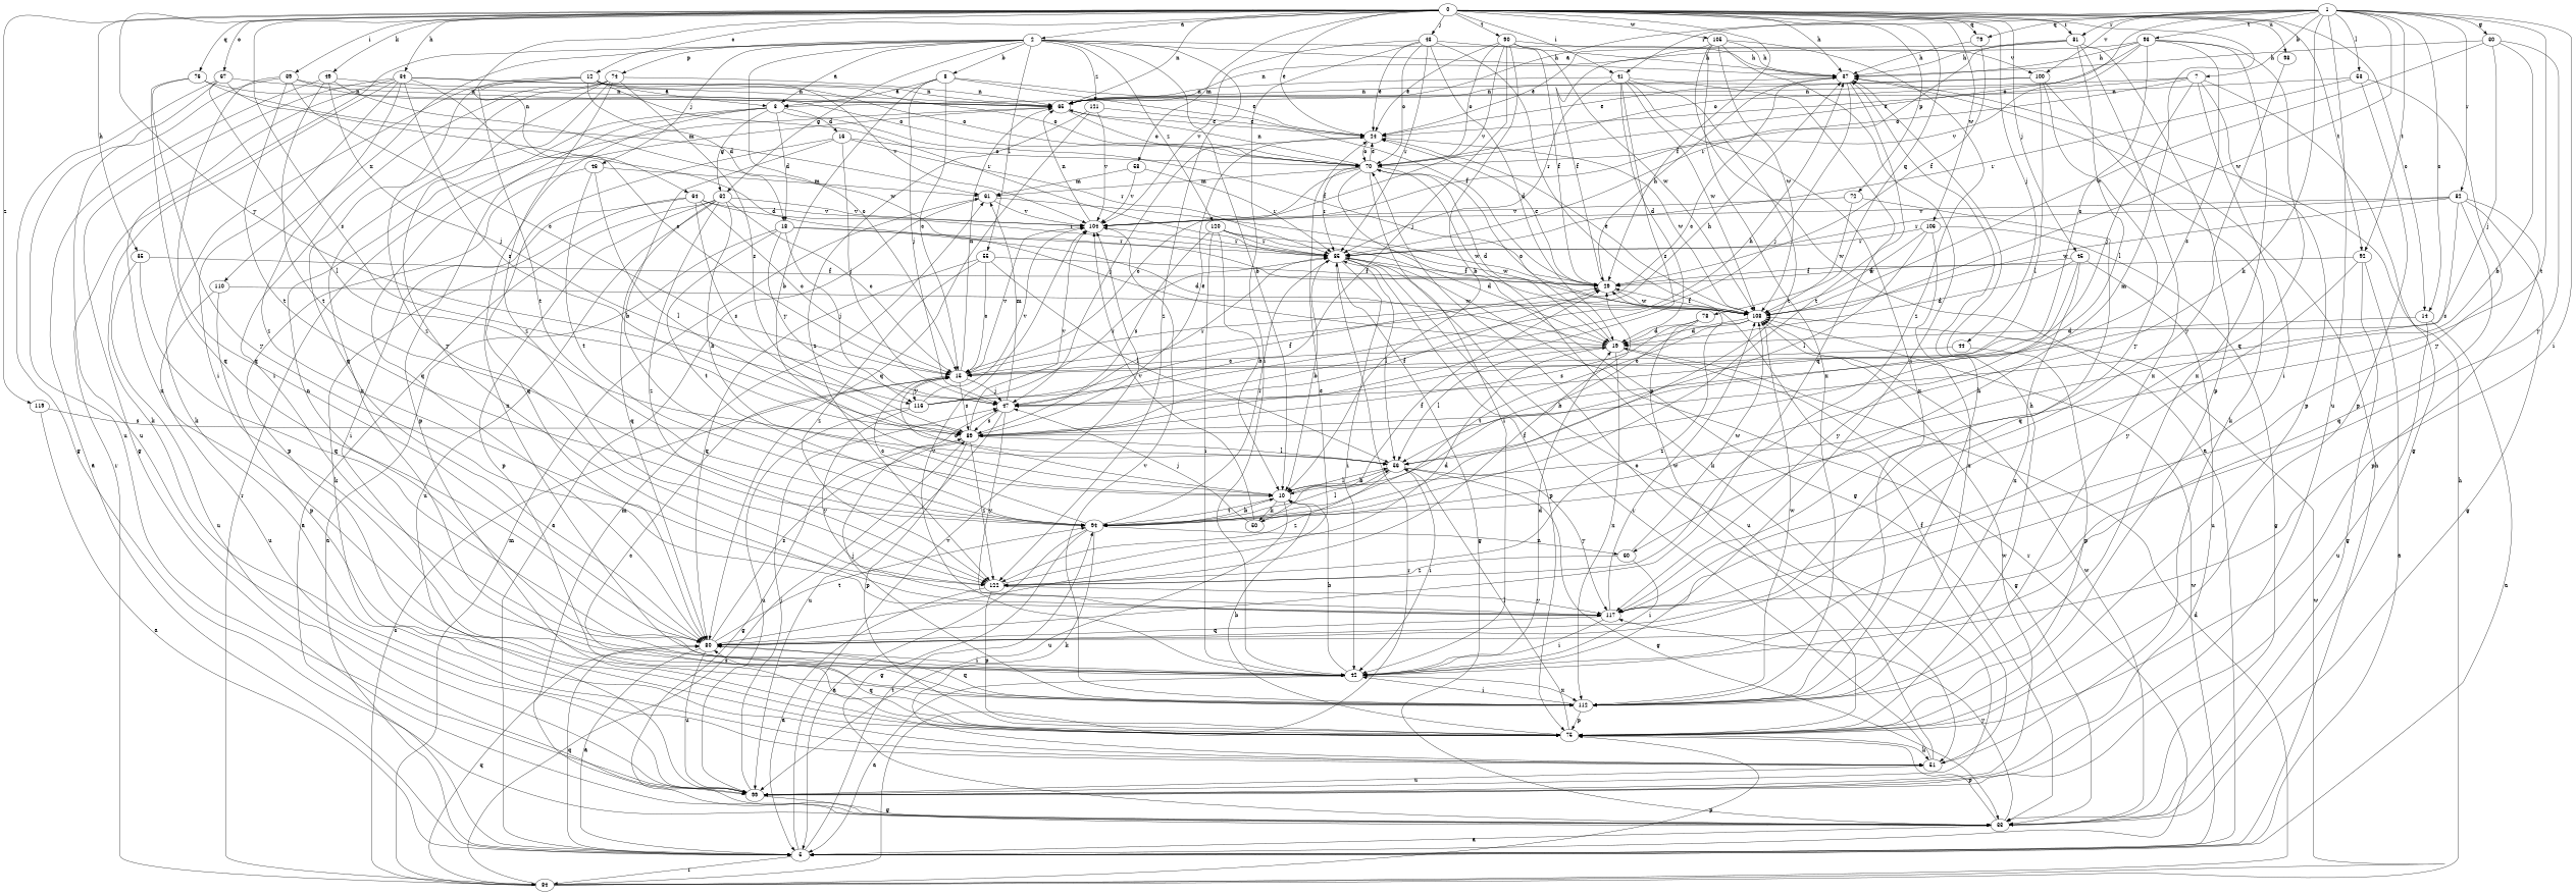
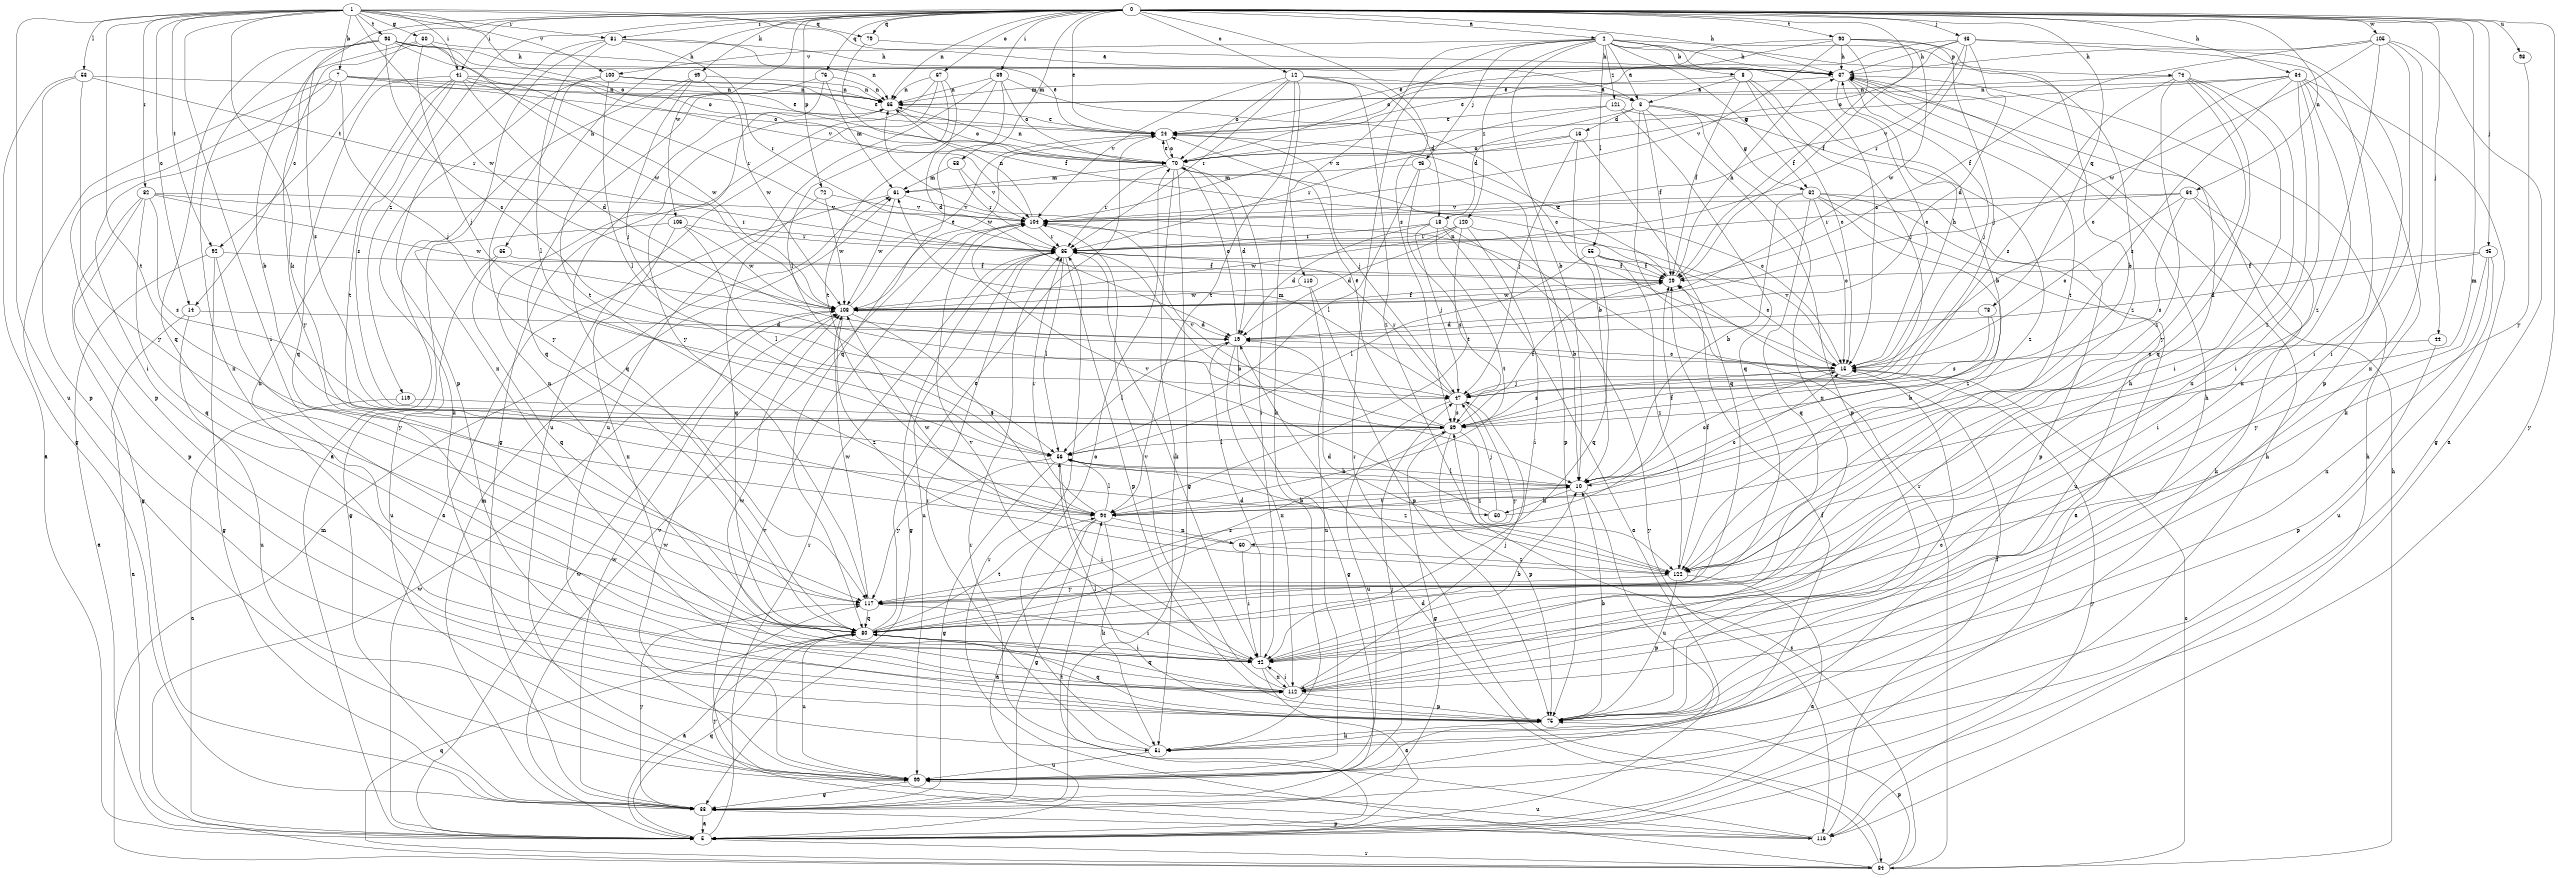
  strict digraph {
    0
    2
    12
    14
    24
    29
    34
    35
    37
    39
    41
    43
    44
    45
    49
    58
    60
    64
    65
    67
    72
    76
    78
    79
    81
    89
    90
    92
    98
    105
    106
    116
    119
    3
    100
    8
    10
    15
    32
    46
    55
    74
    84
    110
    120
    121
    122
    70
    94
    18
    85
    104
    51
    99
    5
    19
    108
    47
    42
    112
    33
    80
    75
    117
    61
    56
    1
    7
    30
    50
    53
    82
    93
    16
    0 -> 2 [label=a]
    0 -> 12 [label=c]
    0 -> 14 [label=c]
    0 -> 24 [label=e]
    0 -> 29 [label=f]
    0 -> 34 [label=h]
    0 -> 35 [label=h]
    0 -> 37 [label=h]
    0 -> 39 [label=i]
    0 -> 41 [label=i]
    0 -> 43 [label=j]
    0 -> 44 [label=j]
    0 -> 45 [label=j]
    0 -> 49 [label=k]
    0 -> 58 [label=m]
    0 -> 60 [label=m]
    0 -> 64 [label=n]
    0 -> 65 [label=n]
    0 -> 67 [label=o]
    0 -> 72 [label=p]
    0 -> 76 [label=q]
    0 -> 78 [label=q]
    0 -> 79 [label=q]
    0 -> 81 [label=r]
    0 -> 89 [label=s]
    0 -> 90 [label=t]
    0 -> 92 [label=t]
    0 -> 98 [label=u]
    0 -> 105 [label=w]
    0 -> 106 [label=w]
    0 -> 116 [label=y]
    0 -> 119 [label=z]
    2 -> 37 [label=h]
    2 -> 3 [label=a]
    2 -> 100 [label=v]
    2 -> 8 [label=b]
    2 -> 10 [label=b]
    2 -> 15 [label=c]
    2 -> 32 [label=g]
    2 -> 46 [label=j]
    2 -> 55 [label=l]
    2 -> 74 [label=p]
    2 -> 84 [label=r]
    2 -> 110 [label=x]
    2 -> 120 [label=z]
    2 -> 121 [label=z]
    2 -> 122 [label=z]
    12 -> 3 [label=a]
    12 -> 122 [label=z]
    12 -> 70 [label=o]
    12 -> 94 [label=t]
    12 -> 18 [label=d]
    12 -> 85 [label=r]
    12 -> 104 [label=v]
    12 -> 51 [label=k]
    14 -> 99 [label=u]
    14 -> 5 [label=a]
    14 -> 19 [label=d]
    24 -> 70 [label=o]
    24 -> 108 [label=w]
    24 -> 47 [label=j]
    29 -> 24 [label=e]
    29 -> 37 [label=h]
    29 -> 108 [label=w]
    34 -> 65 [label=n]
    34 -> 89 [label=s]
    34 -> 15 [label=c]
    34 -> 122 [label=z]
    34 -> 70 [label=o]
    34 -> 51 [label=k]
    34 -> 42 [label=i]
    34 -> 112 [label=x]
    34 -> 33 [label=g]
    35 -> 29 [label=f]
    35 -> 99 [label=u]
    35 -> 80 [label=q]
-   37 -> 65 [label=n]
+   37 -> 65 [label=m]
    37 -> 15 [label=c]
    37 -> 94 [label=t]
    37 -> 47 [label=j]
    39 -> 65 [label=n]
    39 -> 15 [label=c]
    39 -> 70 [label=o]
    39 -> 94 [label=t]
    39 -> 99 [label=u]
    39 -> 80 [label=q]
    41 -> 65 [label=n]
    41 -> 89 [label=s]
    41 -> 94 [label=t]
    41 -> 85 [label=r]
    41 -> 19 [label=d]
    41 -> 108 [label=w]
    41 -> 112 [label=x]
    41 -> 80 [label=q]
    43 -> 24 [label=e]
    43 -> 37 [label=h]
    43 -> 70 [label=o]
    43 -> 85 [label=r]
    43 -> 104 [label=v]
    43 -> 19 [label=d]
    43 -> 42 [label=i]
    43 -> 75 [label=p]
    44 -> 15 [label=c]
    44 -> 75 [label=p]
    45 -> 29 [label=f]
    45 -> 99 [label=u]
    45 -> 19 [label=d]
    45 -> 112 [label=x]
    45 -> 117 [label=y]
    49 -> 65 [label=n]
    49 -> 94 [label=t]
    49 -> 5 [label=a]
    49 -> 108 [label=w]
    49 -> 47 [label=j]
    58 -> 85 [label=r]
    58 -> 104 [label=v]
    58 -> 61 [label=m]
    60 -> 122 [label=z]
    60 -> 108 [label=w]
    60 -> 42 [label=i]
    64 -> 89 [label=s]
    64 -> 15 [label=c]
    64 -> 85 [label=r]
    64 -> 104 [label=v]
    64 -> 51 [label=k]
    64 -> 42 [label=i]
    65 -> 24 [label=e]
    65 -> 70 [label=o]
    65 -> 80 [label=q]
    67 -> 65 [label=n]
    67 -> 99 [label=u]
    67 -> 19 [label=d]
    67 -> 33 [label=g]
    67 -> 56 [label=l]
    72 -> 104 [label=v]
    72 -> 108 [label=w]
    72 -> 80 [label=q]
    76 -> 65 [label=n]
    76 -> 80 [label=q]
    76 -> 117 [label=y]
    76 -> 61 [label=m]
    78 -> 89 [label=s]
    78 -> 10 [label=b]
    78 -> 19 [label=d]
    79 -> 29 [label=f]
    79 -> 37 [label=h]
    81 -> 24 [label=e]
    81 -> 37 [label=h]
    81 -> 85 [label=r]
    81 -> 112 [label=x]
    81 -> 75 [label=p]
    81 -> 56 [label=l]
    89 -> 24 [label=e]
    89 -> 29 [label=f]
    89 -> 122 [label=z]
    89 -> 104 [label=v]
    89 -> 33 [label=g]
    89 -> 75 [label=p]
    89 -> 56 [label=l]
    90 -> 24 [label=e]
    90 -> 29 [label=f]
    90 -> 37 [label=h]
    90 -> 10 [label=b]
    90 -> 70 [label=o]
    90 -> 104 [label=v]
    90 -> 108 [label=w]
    90 -> 47 [label=j]
    92 -> 29 [label=f]
    92 -> 5 [label=a]
    92 -> 33 [label=g]
    92 -> 117 [label=y]
    98 -> 117 [label=y]
    105 -> 29 [label=f]
    105 -> 37 [label=h]
    105 -> 122 [label=z]
    105 -> 5 [label=a]
    105 -> 108 [label=w]
    105 -> 42 [label=i]
    105 -> 112 [label=x]
    106 -> 85 [label=r]
    106 -> 108 [label=w]
    106 -> 112 [label=x]
    106 -> 33 [label=g]
    106 -> 56 [label=l]
    116 -> 29 [label=f]
    116 -> 37 [label=h]
    116 -> 85 [label=r]
    116 -> 104 [label=v]
    116 -> 99 [label=u]
    116 -> 117 [label=y]
    119 -> 89 [label=s]
    119 -> 5 [label=a]
    3 -> 29 [label=f]
    3 -> 32 [label=g]
    3 -> 84 [label=r]
    3 -> 18 [label=d]
    3 -> 112 [label=x]
    3 -> 75 [label=p]
    3 -> 16 [label=d]
    100 -> 24 [label=e]
    100 -> 65 [label=n]
    100 -> 51 [label=k]
    100 -> 117 [label=y]
    100 -> 56 [label=l]
    8 -> 24 [label=e]
    8 -> 29 [label=f]
    8 -> 3 [label=a]
    8 -> 10 [label=b]
    8 -> 15 [label=c]
    8 -> 47 [label=j]
    10 -> 15 [label=c]
    10 -> 94 [label=t]
    10 -> 99 [label=u]
    10 -> 56 [label=l]
    10 -> 50 [label=k]
    15 -> 37 [label=h]
    15 -> 65 [label=n]
    15 -> 89 [label=s]
    15 -> 116 [label=y]
    15 -> 104 [label=v]
    15 -> 47 [label=j]
    32 -> 10 [label=b]
    32 -> 15 [label=c]
    32 -> 122 [label=z]
    32 -> 104 [label=v]
    32 -> 99 [label=u]
    32 -> 5 [label=a]
    32 -> 80 [label=q]
    32 -> 75 [label=p]
    46 -> 94 [label=t]
    46 -> 75 [label=p]
    46 -> 61 [label=m]
    46 -> 56 [label=l]
    55 -> 29 [label=f]
    55 -> 15 [label=c]
    55 -> 122 [label=z]
    55 -> 80 [label=q]
    55 -> 56 [label=l]
    74 -> 65 [label=n]
    74 -> 89 [label=s]
    74 -> 122 [label=z]
    74 -> 42 [label=i]
    74 -> 112 [label=x]
    74 -> 80 [label=q]
    74 -> 117 [label=y]
    84 -> 37 [label=h]
    84 -> 89 [label=s]
    84 -> 15 [label=c]
    84 -> 85 [label=r]
    84 -> 19 [label=d]
    84 -> 108 [label=w]
    84 -> 80 [label=q]
    84 -> 75 [label=p]
    84 -> 61 [label=m]
    110 -> 99 [label=u]
    110 -> 108 [label=w]
    110 -> 75 [label=p]
    120 -> 89 [label=s]
    120 -> 10 [label=b]
    120 -> 85 [label=r]
    120 -> 19 [label=d]
    120 -> 108 [label=w]
    120 -> 42 [label=i]
    121 -> 24 [label=e]
    121 -> 122 [label=z]
    121 -> 104 [label=v]
    121 -> 80 [label=q]
    122 -> 29 [label=f]
    122 -> 5 [label=a]
    122 -> 19 [label=d]
    122 -> 75 [label=p]
    122 -> 117 [label=y]
    70 -> 24 [label=e]
    70 -> 65 [label=n]
    70 -> 15 [label=c]
    70 -> 85 [label=r]
    70 -> 51 [label=k]
    70 -> 19 [label=d]
    70 -> 42 [label=i]
    70 -> 33 [label=g]
    70 -> 61 [label=m]
    94 -> 60 [label=n]
    94 -> 10 [label=b]
    94 -> 15 [label=c]
    94 -> 85 [label=r]
    94 -> 51 [label=k]
    94 -> 5 [label=a]
    94 -> 33 [label=g]
    94 -> 56 [label=l]
    18 -> 116 [label=y]
    18 -> 94 [label=t]
    18 -> 85 [label=r]
    18 -> 5 [label=a]
    18 -> 19 [label=d]
    18 -> 47 [label=j]
    85 -> 29 [label=f]
    85 -> 10 [label=b]
    85 -> 99 [label=u]
    85 -> 42 [label=i]
    85 -> 33 [label=g]
    85 -> 75 [label=p]
    85 -> 56 [label=l]
    104 -> 65 [label=n]
    104 -> 85 [label=r]
    51 -> 29 [label=f]
    51 -> 70 [label=o]
    51 -> 85 [label=r]
    51 -> 99 [label=u]
    99 -> 108 [label=w]
    99 -> 47 [label=j]
    99 -> 33 [label=g]
    5 -> 37 [label=h]
    5 -> 84 [label=r]
    5 -> 94 [label=t]
    5 -> 85 [label=r]
    5 -> 104 [label=v]
    5 -> 108 [label=w]
    5 -> 80 [label=q]
    19 -> 15 [label=c]
    19 -> 70 [label=o]
    19 -> 112 [label=x]
    19 -> 33 [label=g]
    19 -> 56 [label=l]
    108 -> 24 [label=e]
    108 -> 29 [label=f]
    108 -> 122 [label=z]
    108 -> 94 [label=t]
    108 -> 19 [label=d]
    47 -> 89 [label=s]
    47 -> 85 [label=r]
    47 -> 99 [label=u]
    47 -> 117 [label=y]
    47 -> 61 [label=m]
    42 -> 65 [label=n]
    42 -> 10 [label=b]
    42 -> 104 [label=v]
    42 -> 5 [label=a]
    42 -> 19 [label=d]
    42 -> 112 [label=x]
    112 -> 37 [label=h]
    112 -> 104 [label=v]
    112 -> 108 [label=w]
    112 -> 47 [label=j]
    112 -> 42 [label=i]
    112 -> 80 [label=q]
    112 -> 75 [label=p]
    33 -> 5 [label=a]
    33 -> 108 [label=w]
-   33 -> 75 [label=p]
+   33 -> 116 [label=p]
    33 -> 117 [label=y]
    33 -> 61 [label=m]
    80 -> 24 [label=e]
    80 -> 89 [label=s]
    80 -> 94 [label=t]
    80 -> 99 [label=u]
    80 -> 5 [label=a]
    80 -> 42 [label=i]
    75 -> 37 [label=h]
    75 -> 10 [label=b]
    75 -> 15 [label=c]
    75 -> 51 [label=k]
    75 -> 80 [label=q]
    75 -> 56 [label=l]
    117 -> 108 [label=w]
    117 -> 42 [label=i]
    117 -> 80 [label=q]
    61 -> 104 [label=v]
    61 -> 5 [label=a]
    61 -> 108 [label=w]
    56 -> 10 [label=b]
    56 -> 122 [label=z]
    56 -> 42 [label=i]
    56 -> 33 [label=g]
    56 -> 117 [label=y]
    1 -> 14 [label=c]
    1 -> 41 [label=i]
    1 -> 79 [label=q]
    1 -> 81 [label=r]
    1 -> 92 [label=t]
    1 -> 3 [label=a]
    1 -> 100 [label=v]
    1 -> 70 [label=o]
    1 -> 94 [label=t]
    1 -> 99 [label=u]
    1 -> 108 [label=w]
    1 -> 42 [label=i]
    1 -> 7 [label=b]
    1 -> 30 [label=g]
    1 -> 50 [label=k]
    1 -> 53 [label=l]
    1 -> 82 [label=r]
    1 -> 93 [label=t]
    7 -> 24 [label=e]
    7 -> 65 [label=n]
    7 -> 70 [label=o]
    7 -> 47 [label=j]
    7 -> 42 [label=i]
    7 -> 33 [label=g]
    7 -> 75 [label=p]
    30 -> 37 [label=h]
    30 -> 10 [label=b]
    30 -> 108 [label=w]
    30 -> 47 [label=j]
    30 -> 117 [label=y]
    50 -> 29 [label=f]
    50 -> 104 [label=v]
    50 -> 47 [label=j]
    53 -> 65 [label=n]
    53 -> 85 [label=r]
+   53 -> 5 [label=a]
    53 -> 75 [label=p]
    53 -> 117 [label=y]
    82 -> 89 [label=s]
    82 -> 85 [label=r]
    82 -> 104 [label=v]
    82 -> 108 [label=w]
    82 -> 33 [label=g]
    82 -> 80 [label=q]
    82 -> 75 [label=p]
    93 -> 37 [label=h]
    93 -> 65 [label=n]
    93 -> 89 [label=s]
    93 -> 15 [label=c]
    93 -> 70 [label=o]
    93 -> 104 [label=v]
    93 -> 112 [label=x]
    93 -> 80 [label=q]
    16 -> 10 [label=b]
    16 -> 70 [label=o]
    16 -> 85 [label=r]
    16 -> 47 [label=j]
    16 -> 80 [label=q]
  }
